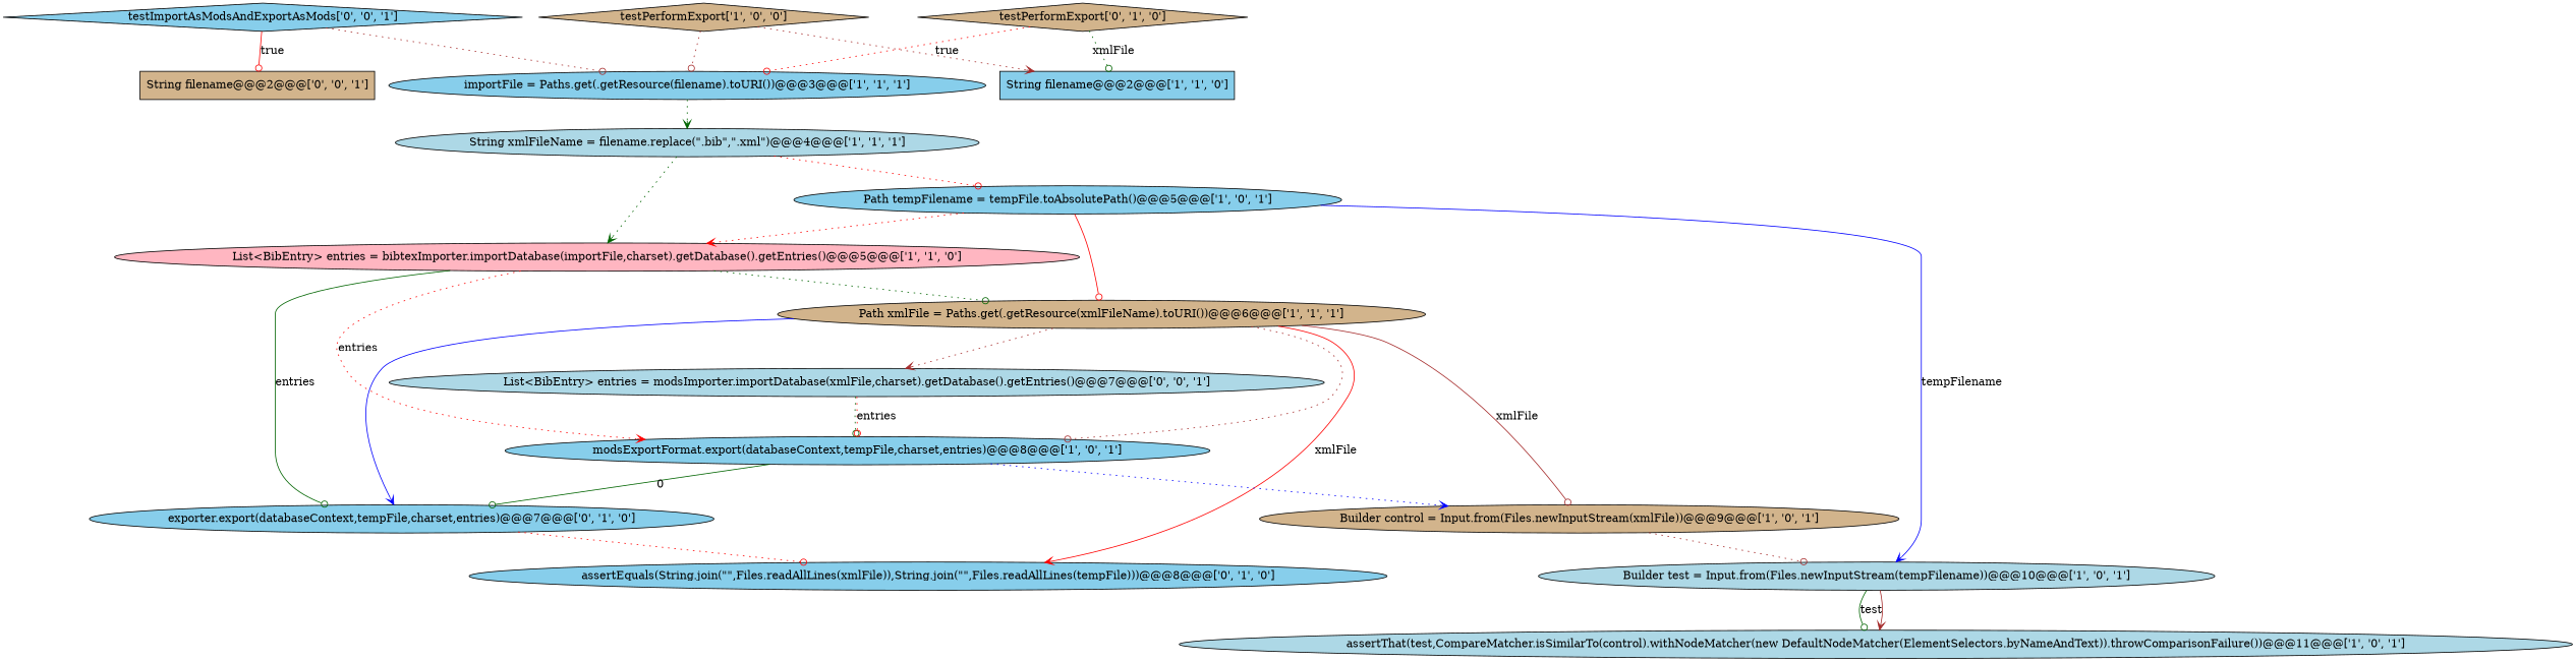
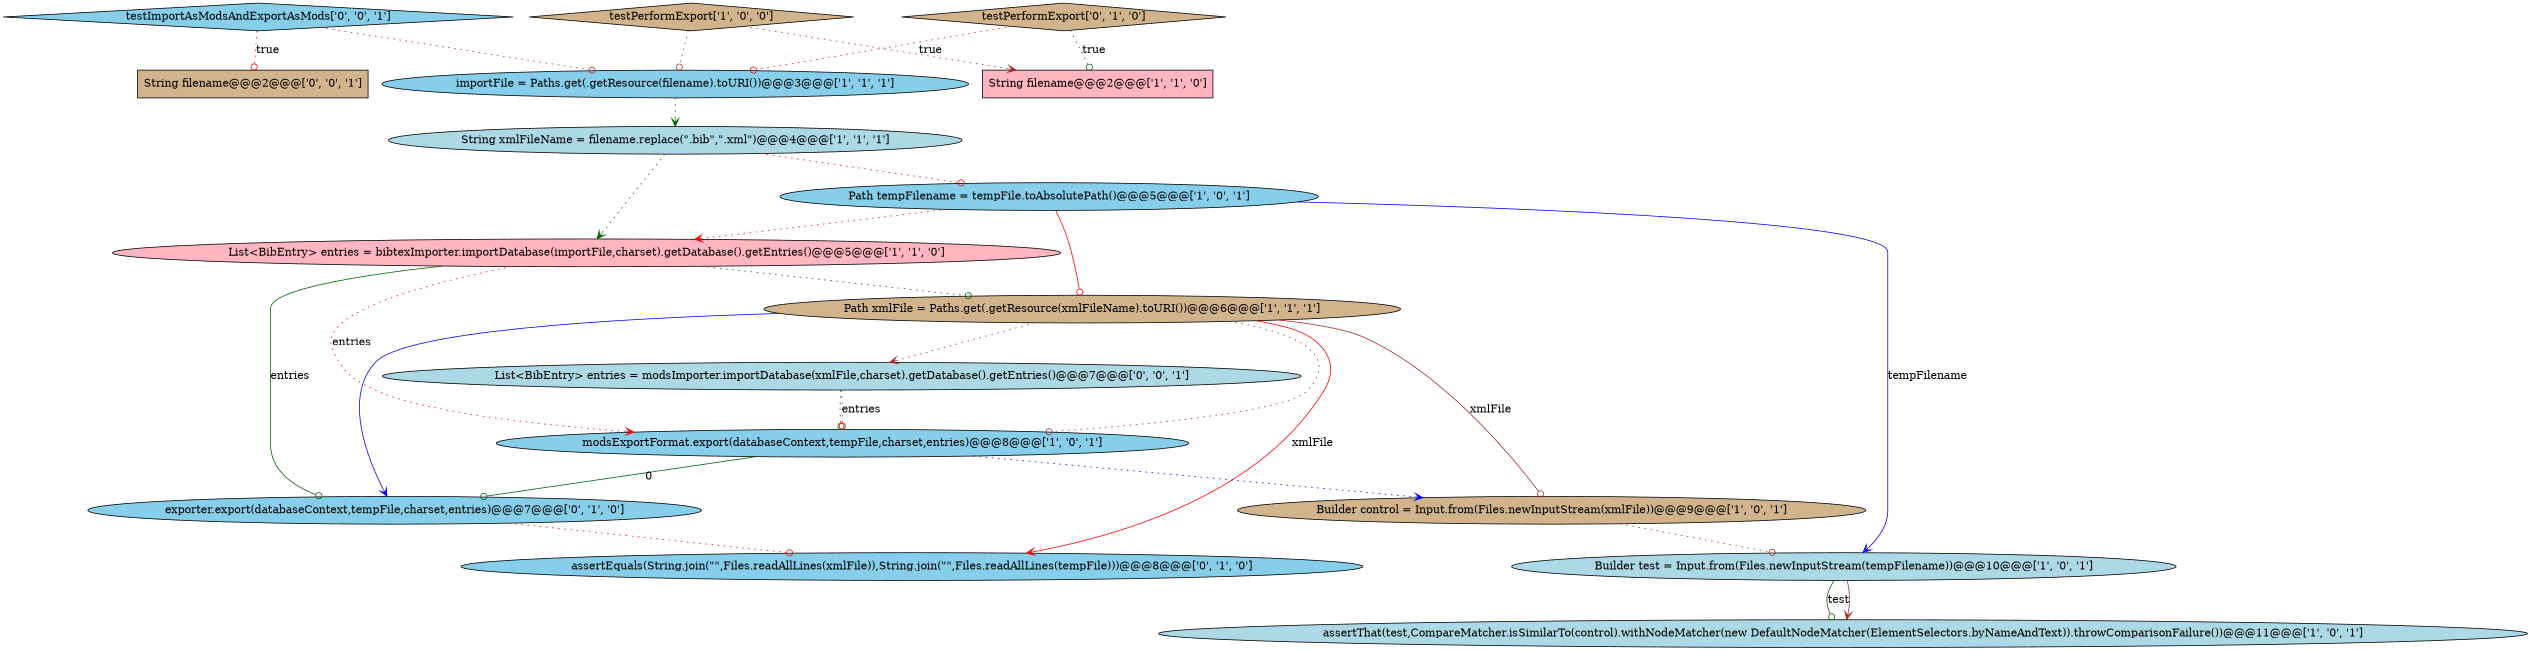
  digraph {
    node [fillcolor=skyblue shape=ellipse style=filled]
    edge [arrowhead=odot color=red style=dotted]
    n1 [label="testImportAsModsAndExportAsMods['0', '0', '1']" shape=diamond]
    n2 [label="importFile = Paths.get(.getResource(filename).toURI())@@@3@@@['1', '1', '1']"]
    n3 [fillcolor=tan label="String filename@@@2@@@['0', '0', '1']" shape=box]
    n4 [fillcolor=lightblue label="String xmlFileName = filename.replace(\".bib\",\".xml\")@@@4@@@['1', '1', '1']"]
    n5 [fillcolor=tan label="testPerformExport['0', '1', '0']" shape=diamond]
-   n6 [label="String filename@@@2@@@['1', '1', '0']" shape=box]
+   n6 [fillcolor=lightpink label="String filename@@@2@@@['1', '1', '0']" shape=box]
    n7 [fillcolor=lightpink label="List<BibEntry> entries = bibtexImporter.importDatabase(importFile,charset).getDatabase().getEntries()@@@5@@@['1', '1', '0']"]
    n8 [label="Path tempFilename = tempFile.toAbsolutePath()@@@5@@@['1', '0', '1']"]
    n9 [fillcolor=tan label="testPerformExport['1', '0', '0']" shape=diamond]
    n10 [fillcolor=tan label="Path xmlFile = Paths.get(.getResource(xmlFileName).toURI())@@@6@@@['1', '1', '1']"]
    n11 [fillcolor=lightblue label="List<BibEntry> entries = modsImporter.importDatabase(xmlFile,charset).getDatabase().getEntries()@@@7@@@['0', '0', '1']"]
    n12 [label="exporter.export(databaseContext,tempFile,charset,entries)@@@7@@@['0', '1', '0']"]
    n13 [label="assertEquals(String.join(\"\",Files.readAllLines(xmlFile)),String.join(\"\",Files.readAllLines(tempFile)))@@@8@@@['0', '1', '0']"]
    n14 [label="modsExportFormat.export(databaseContext,tempFile,charset,entries)@@@8@@@['1', '0', '1']"]
    n15 [fillcolor=tan label="Builder control = Input.from(Files.newInputStream(xmlFile))@@@9@@@['1', '0', '1']"]
    n16 [fillcolor=lightblue label="Builder test = Input.from(Files.newInputStream(tempFilename))@@@10@@@['1', '0', '1']"]
    n17 [fillcolor=lightblue label="assertThat(test,CompareMatcher.isSimilarTo(control).withNodeMatcher(new DefaultNodeMatcher(ElementSelectors.byNameAndText)).throwComparisonFailure())@@@11@@@['1', '0', '1']"]
    n1 -> n2 [color=brown]
-   n1 -> n3 [label=true style=solid]
+   n1 -> n3 [label=true]
    n2 -> n4 [arrowhead=vee color=darkgreen]
    n4 -> n7 [arrowhead=vee color=darkgreen]
    n4 -> n8
    n5 -> n2
-   n5 -> n6 [color=darkgreen label=xmlFile]
+   n5 -> n6 [color=darkgreen label=true]
    n7 -> n10 [color=darkgreen]
    n7 -> n12 [color=darkgreen label=entries style=solid]
    n7 -> n14 [arrowhead=vee label=entries]
    n8 -> n7 [arrowhead=vee]
    n8 -> n10 [style=solid]
    n8 -> n16 [arrowhead=vee color=blue label=tempFilename style=solid]
    n9 -> n2 [color=brown]
    n9 -> n6 [arrowhead=vee color=brown label=true]
    n10 -> n11 [arrowhead=vee color=brown]
    n10 -> n12 [arrowhead=vee color=blue style=solid]
    n10 -> n13 [arrowhead=vee label=xmlFile style=solid]
    n10 -> n14 [color=brown]
    n10 -> n15 [color=brown label=xmlFile style=solid]
    n11 -> n14 [color=darkgreen]
    n11 -> n14 [label=entries]
    n12 -> n13
    n14 -> n12 [color=darkgreen label=0 style=solid]
    n14 -> n15 [arrowhead=vee color=blue]
    n15 -> n16 [color=brown]
    n16 -> n17 [color=darkgreen label=test style=solid]
    n16 -> n17 [arrowhead=vee color=brown style=solid]
  }
